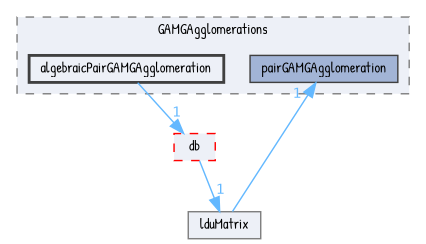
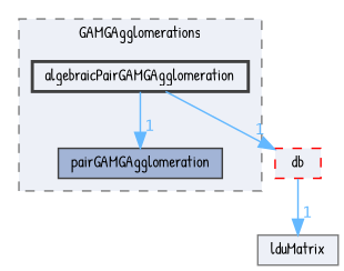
  digraph {
    compound=true
    fontname="Patrick Hand"
    node [color=grey25 fillcolor="#edf0f7" fontname="Patrick Hand" fontsize=10 shape=box style=filled]
    edge [color=steelblue1 fontcolor=steelblue1 fontname="Patrick Hand" fontsize=10 headlabel=1 labeldistance=1.5 labelfontname=Helvetica labelfontsize=10]
    n1 [fillcolor="#a2b4d6" height=0.2 label=pairGAMGAgglomeration width=0.4]
    n2 [height=0.2 label=algebraicPairGAMGAgglomeration style="filled,bold" width=0.4]
    n3 [color=red height=0.2 label=db style="filled,dashed" width=0.4]
    n4 [color=grey50 height=0.2 label=lduMatrix width=0.4]
    subgraph cluster_1 {
      bgcolor="#edf0f7"
      fontsize=10
      label=GAMGAgglomerations
      pencolor=grey50
      style="filled,dashed"
      n1
      n2
    }
-   n4 -> n1
+   n2 -> n1
    n2 -> n3
    n3 -> n4
  }
